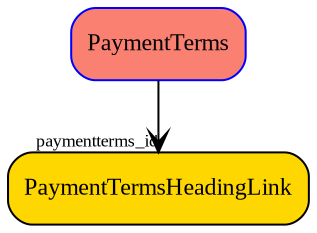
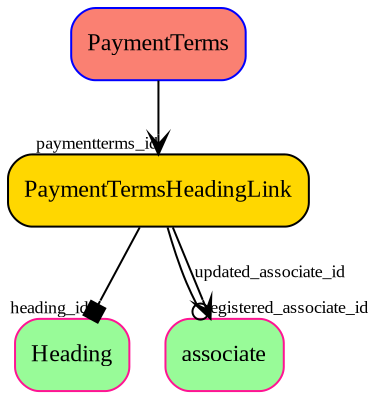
  digraph {
    fontname="Liberation Serif"
    node [color=deeppink fillcolor=palegreen fontname="Liberation Serif" fontsize=12 shape=box style="rounded, filled,filled"]
    edge [arrowhead=vee fontname="Liberation Serif" fontsize=9]
    PaymentTermsHeadingLink [color=black fillcolor=gold]
+   Heading
+   associate
    PaymentTerms [color=blue fillcolor=salmon]
+   PaymentTermsHeadingLink -> Heading [arrowhead=box headlabel=heading_id]
+   PaymentTermsHeadingLink -> associate [arrowhead=odot headlabel=registered_associate_id]
+   PaymentTermsHeadingLink -> associate [label=updated_associate_id]
    PaymentTerms -> PaymentTermsHeadingLink [headlabel=paymentterms_id]
  }
